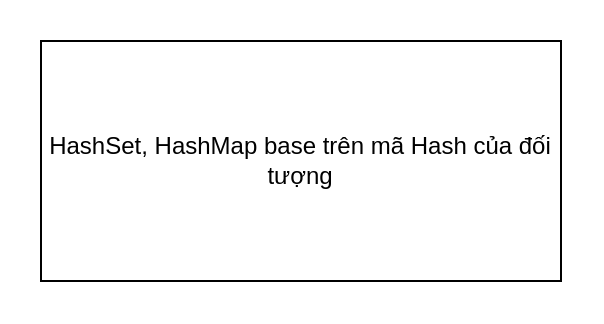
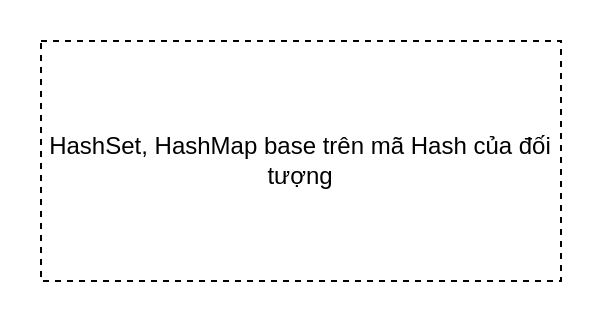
  <mxCell id="0" />
  <mxCell id="1" parent="0" />
- <mxCell id="2" value="HashSet, HashMap base trên mã Hash của đối tượng" style="rounded=0;whiteSpace=wrap;html=1;" vertex="1" parent="1"><mxGeometry x="20" y="20" width="260" height="120" as="geometry" /></mxCell>
+ <mxCell id="2" value="HashSet, HashMap base trên mã Hash của đối tượng" style="rounded=0;whiteSpace=wrap;html=1;dashed=1;" vertex="1" parent="1"><mxGeometry x="20" y="20" width="260" height="120" as="geometry" /></mxCell>
